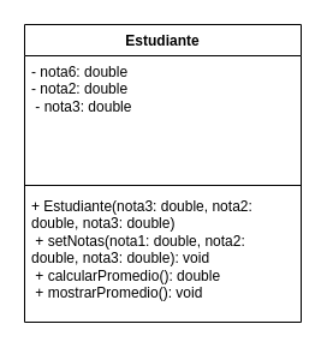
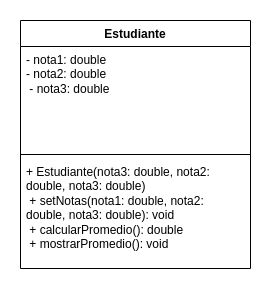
  <mxCell id="0" />
  <mxCell id="1" parent="0" />
  <mxCell id="2" value="Estudiante" style="swimlane;fontStyle=1;align=center;verticalAlign=top;childLayout=stackLayout;horizontal=1;startSize=26;horizontalStack=0;resizeParent=1;resizeParentMax=0;resizeLast=0;collapsible=1;marginBottom=0;whiteSpace=wrap;html=1;" vertex="1" parent="1"><mxGeometry x="20" y="20" width="230" height="248" as="geometry" /></mxCell>
- <mxCell id="3" value="- nota6: double&amp;nbsp;&lt;div&gt;- nota2: double&amp;nbsp;&lt;div&gt;&amp;nbsp;- nota3: double&lt;/div&gt;&lt;/div&gt;" style="text;strokeColor=none;fillColor=none;align=left;verticalAlign=top;spacingLeft=4;spacingRight=4;overflow=hidden;rotatable=0;points=[[0,0.5],[1,0.5]];portConstraint=eastwest;whiteSpace=wrap;html=1;" vertex="1" parent="2"><mxGeometry y="26" width="230" height="104" as="geometry" /></mxCell>
+ <mxCell id="3" value="- nota1: double&amp;nbsp;&lt;div&gt;- nota2: double&amp;nbsp;&lt;div&gt;&amp;nbsp;- nota3: double&lt;/div&gt;&lt;/div&gt;" style="text;strokeColor=none;fillColor=none;align=left;verticalAlign=top;spacingLeft=4;spacingRight=4;overflow=hidden;rotatable=0;points=[[0,0.5],[1,0.5]];portConstraint=eastwest;whiteSpace=wrap;html=1;" vertex="1" parent="2"><mxGeometry y="26" width="230" height="104" as="geometry" /></mxCell>
  <mxCell id="4" value="" style="line;strokeWidth=1;fillColor=none;align=left;verticalAlign=middle;spacingTop=-1;spacingLeft=3;spacingRight=3;rotatable=0;labelPosition=right;points=[];portConstraint=eastwest;strokeColor=inherit;" vertex="1" parent="2"><mxGeometry y="130" width="230" height="8" as="geometry" /></mxCell>
  <mxCell id="5" value="+ Estudiante(nota3: double, nota2: double, nota3: double)&amp;nbsp;&lt;div&gt;&amp;nbsp;+ setNotas(nota1: double, nota2: double, nota3: double): void&amp;nbsp;&lt;/div&gt;&lt;div&gt;&amp;nbsp;+ calcularPromedio(): double&amp;nbsp;&lt;br&gt;&amp;nbsp;+ mostrarPromedio(): void &lt;/div&gt;" style="text;strokeColor=none;fillColor=none;align=left;verticalAlign=top;spacingLeft=4;spacingRight=4;overflow=hidden;rotatable=0;points=[[0,0.5],[1,0.5]];portConstraint=eastwest;whiteSpace=wrap;html=1;" vertex="1" parent="2"><mxGeometry y="138" width="230" height="110" as="geometry" /></mxCell>
